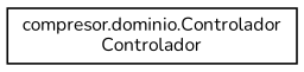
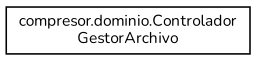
  digraph {
    rankdir=LR
    fontname=Nunito
-   n1 [color=black fillcolor=white fontname=Nunito fontsize=10 height=0.2 label="compresor.dominio.Controlador\lControlador" shape=record style=filled width=0.4]
+   n1 [color=black fillcolor=white fontname=Nunito fontsize=10 height=0.2 label="compresor.dominio.Controlador\lGestorArchivo" shape=record style=filled width=0.4]
  }
